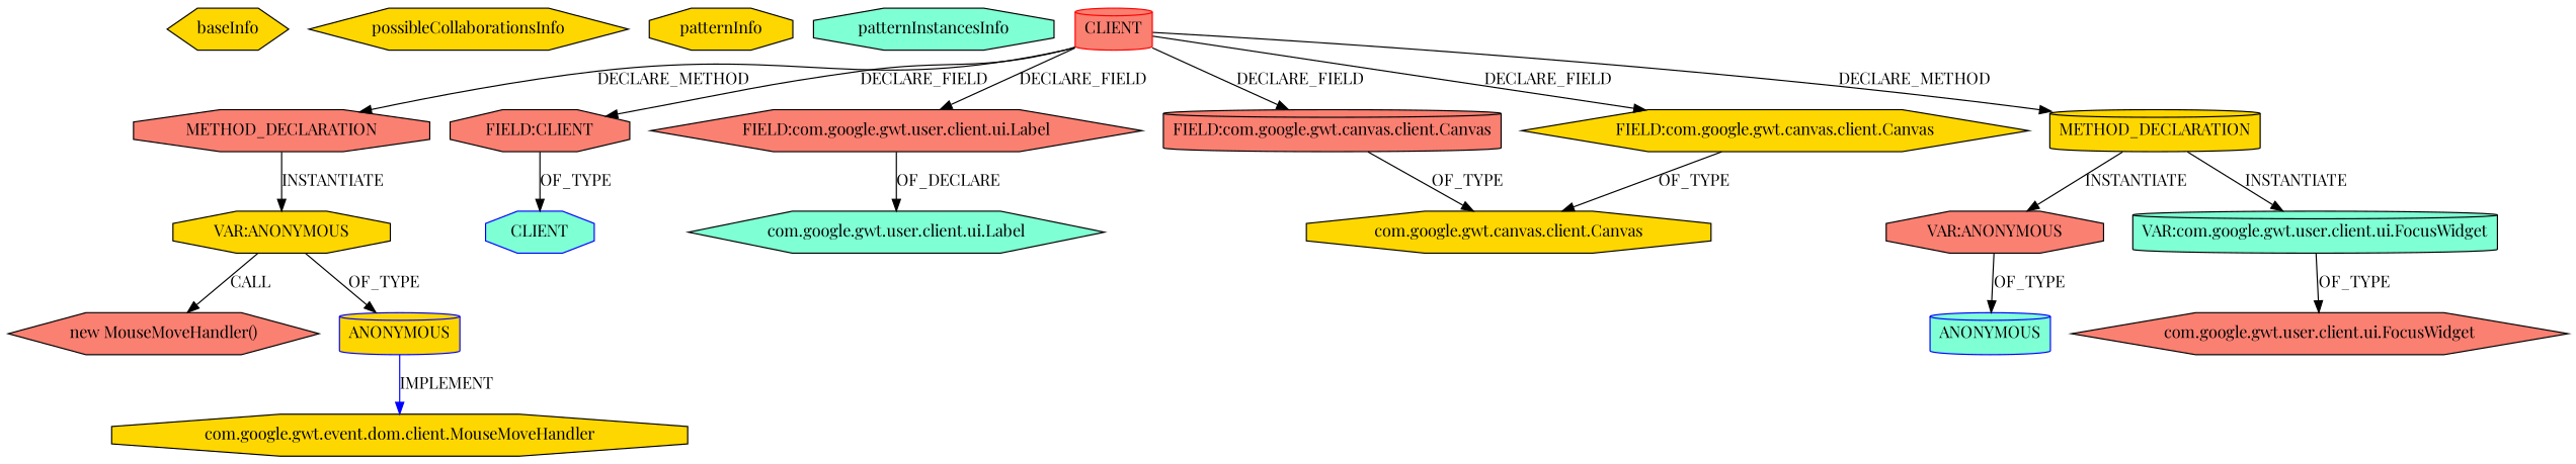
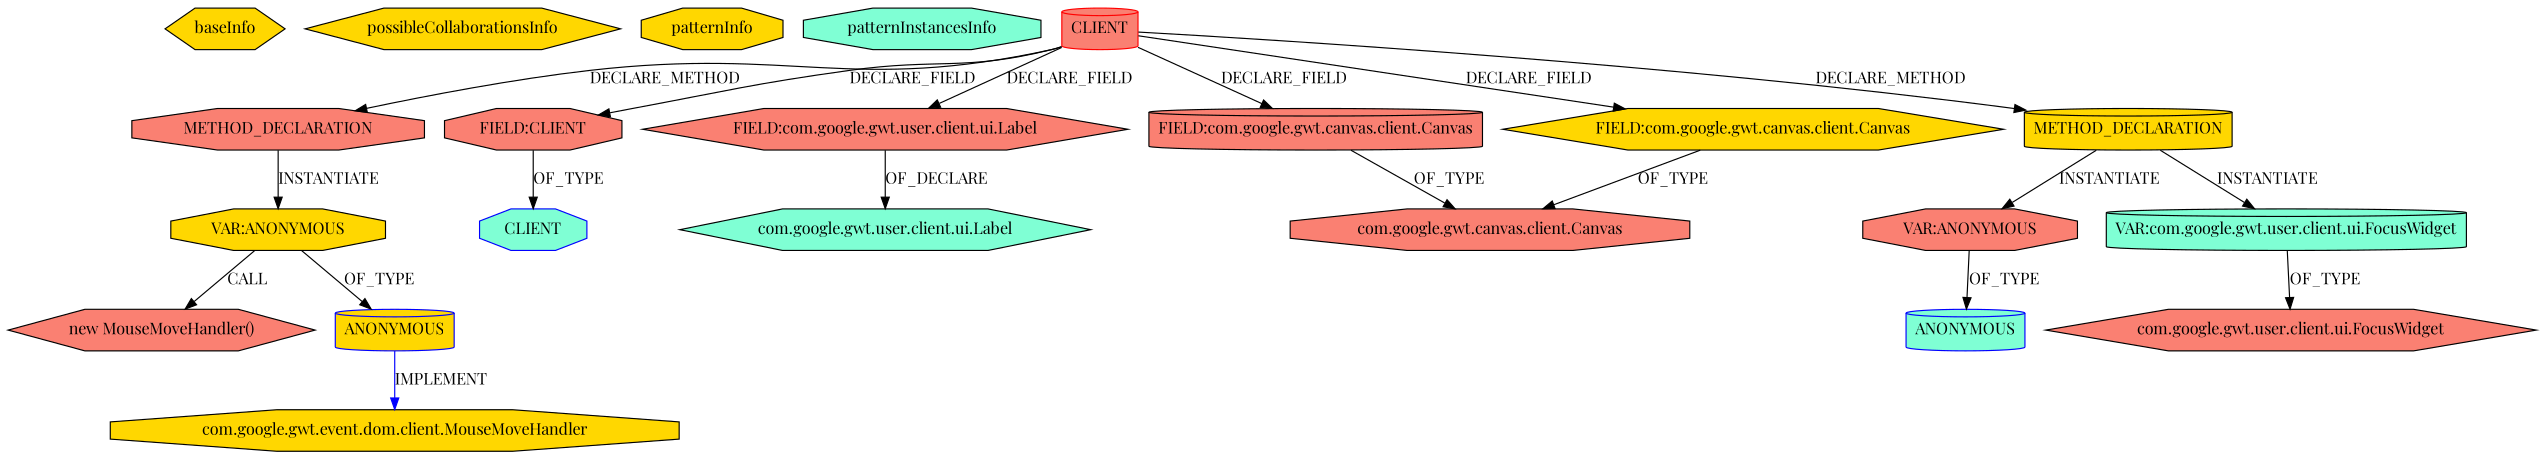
  digraph {
    fontname="Playfair Display"
    node [fillcolor=salmon fontname="Playfair Display" shape=octagon style=filled isFrameworkType=false]
    edge [fontname="Playfair Display"]
    baseInfo [category=pattern fillcolor=gold graphId=1645 isAnonymous=false possibleRelation=false shape=hexagon isFrameworkType=""]
    possibleCollaborationsInfo [fillcolor=gold shape=hexagon isFrameworkType=""]
    patternInfo [fillcolor=gold frequency=2.0 patternRootClient=0 isFrameworkType=""]
    patternInstancesInfo [0="skavish-collaborative-paint~/skavish-collaborative-paint/collaborative-paint-master/src/com/acme/collpaint/client/page/CollPaintView.java~CollPaintView~4493" 1="lambourg-WebGallery~/lambourg-WebGallery/WebGallery-master/client/src/com/lambourg/webgallery/client/pictureview/PictureView.java~PictureView~3541" fillcolor=aquamarine isFrameworkType=""]
    n5 [label="new MouseMoveHandler()" shape=hexagon vertexType=CONSTRUCTOR_CALL]
    n6 [fillcolor=gold label="VAR:ANONYMOUS" vertexType=VARIABLE_EXPRESION]
    n7 [color=blue fillcolor=gold label=ANONYMOUS shape=cylinder vertexType=REFERENCE_ANONYMOUS_DECLARATION]
    n8 [fillcolor=gold label="com.google.gwt.event.dom.client.MouseMoveHandler" vertexType=FRAMEWORK_INTERFACE_TYPE]
    n9 [label=METHOD_DECLARATION vertexType=CLIENT_METHOD_DECLARATION]
    n10 [color=red label=CLIENT shape=cylinder vertexType=ROOT_CLIENT_CLASS_DECLARATION]
    n11 [label="FIELD:CLIENT" vertexType=FIELD_DECLARATION]
    n12 [label="FIELD:com.google.gwt.user.client.ui.Label" shape=hexagon vertexType=FIELD_DECLARATION]
    n13 [label="FIELD:com.google.gwt.canvas.client.Canvas" shape=cylinder vertexType=FIELD_DECLARATION]
    n14 [fillcolor=gold label="FIELD:com.google.gwt.canvas.client.Canvas" shape=hexagon vertexType=FIELD_DECLARATION]
    n15 [fillcolor=gold label=METHOD_DECLARATION shape=cylinder vertexType=CLIENT_METHOD_DECLARATION]
    n16 [color=blue fillcolor=aquamarine label=CLIENT vertexType=REFERENCE_CLIENT_CLASS_DECLARATION]
    n17 [fillcolor=aquamarine label="com.google.gwt.user.client.ui.Label" shape=hexagon vertexType=FRAMEWORK_CLASS_TYPE]
-   n18 [fillcolor=gold label="com.google.gwt.canvas.client.Canvas" vertexType=FRAMEWORK_CLASS_TYPE]
+   n18 [label="com.google.gwt.canvas.client.Canvas" vertexType=FRAMEWORK_CLASS_TYPE]
    n19 [label="VAR:ANONYMOUS" vertexType=VARIABLE_EXPRESION]
    n20 [fillcolor=aquamarine label="VAR:com.google.gwt.user.client.ui.FocusWidget" shape=cylinder vertexType=VARIABLE_EXPRESION]
    n21 [color=blue fillcolor=aquamarine label=ANONYMOUS shape=cylinder vertexType=REFERENCE_ANONYMOUS_DECLARATION]
    n22 [label="com.google.gwt.user.client.ui.FocusWidget" shape=hexagon vertexType=FRAMEWORK_CLASS_TYPE]
    n6 -> n5 [label=CALL]
    n6 -> n7 [label=OF_TYPE]
    n7 -> n8 [color=blue label=IMPLEMENT]
    n9 -> n6 [label=INSTANTIATE]
    n10 -> n9 [label=DECLARE_METHOD]
    n10 -> n11 [label=DECLARE_FIELD]
    n10 -> n12 [label=DECLARE_FIELD]
    n10 -> n13 [label=DECLARE_FIELD]
    n10 -> n14 [label=DECLARE_FIELD]
    n10 -> n15 [label=DECLARE_METHOD]
    n11 -> n16 [label=OF_TYPE]
    n12 -> n17 [label=OF_DECLARE]
    n13 -> n18 [label=OF_TYPE]
    n14 -> n18 [label=OF_TYPE]
    n15 -> n19 [label=INSTANTIATE]
    n15 -> n20 [label=INSTANTIATE]
    n19 -> n21 [label=OF_TYPE]
    n20 -> n22 [label=OF_TYPE]
  }
